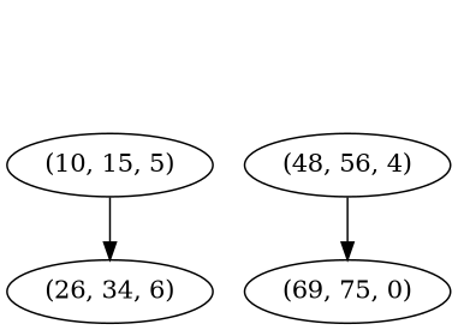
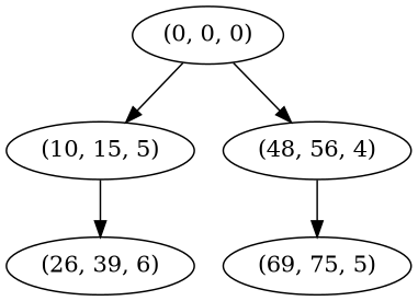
  digraph {
+   "(0, 0, 0)"
    "(10, 15, 5)"
    "(48, 56, 4)"
-   "(26, 34, 6)"
-   "(69, 75, 5)" [label="(69, 75, 0)"]
+   "(26, 34, 6)" [label="(26, 39, 6)"]
+   "(69, 75, 5)"
+   "(0, 0, 0)" -> "(10, 15, 5)"
+   "(0, 0, 0)" -> "(48, 56, 4)"
    "(10, 15, 5)" -> "(26, 34, 6)"
    "(48, 56, 4)" -> "(69, 75, 5)"
  }
